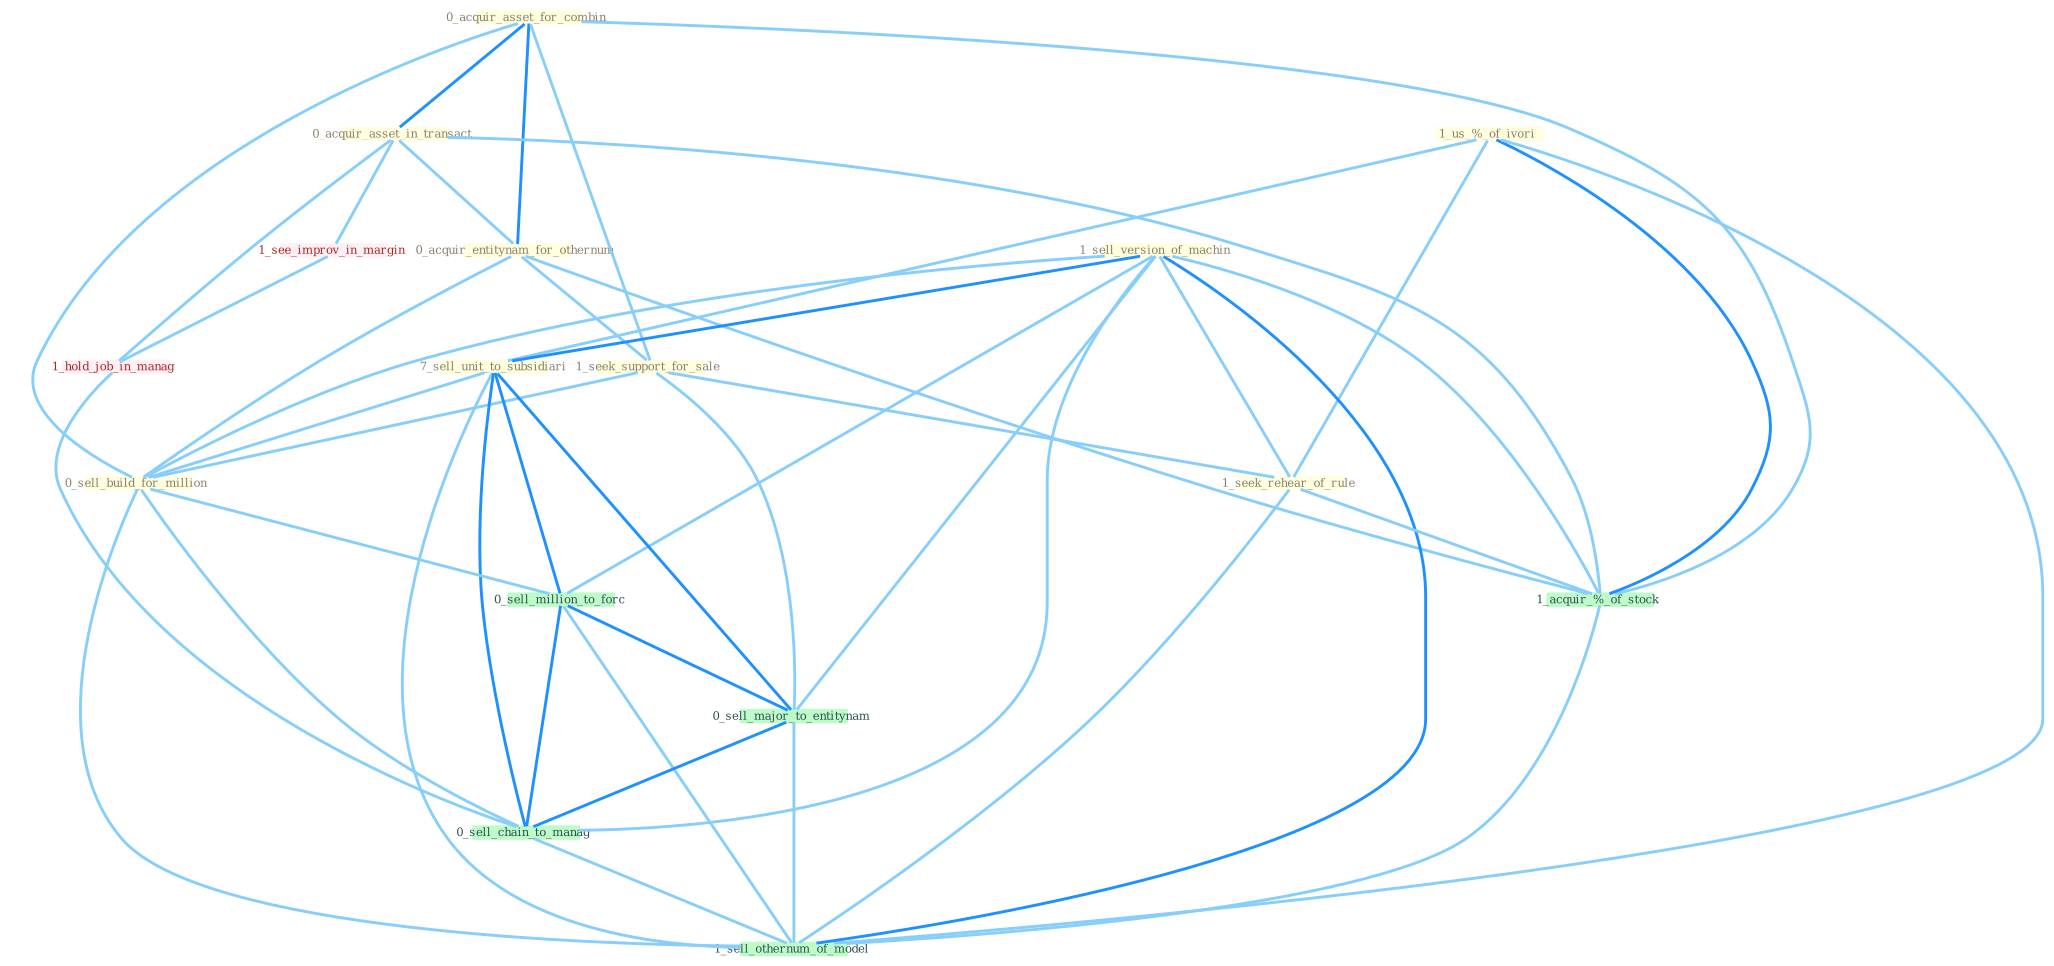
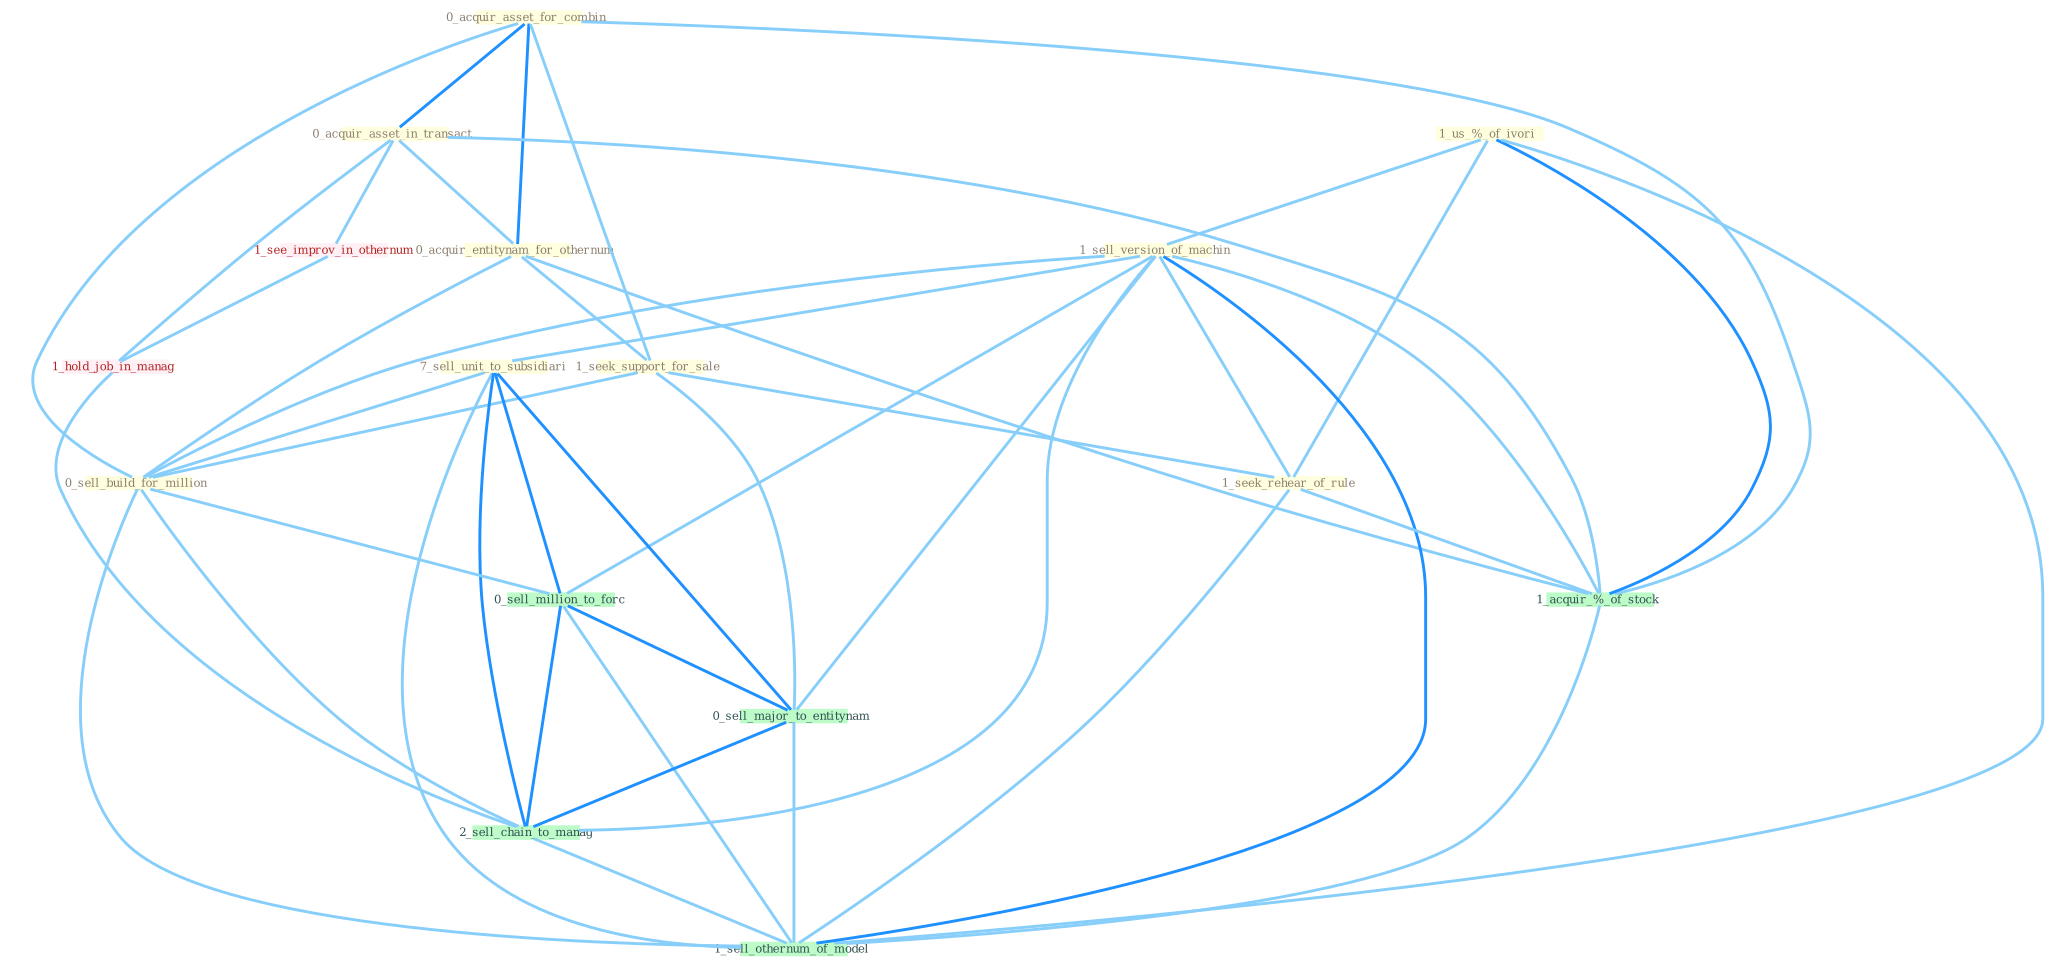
  graph {
    node [color="#ffffe0" fixedsize=true fontcolor="#8b7d6b" fontsize=4 shape=polygon style=filled]
    edge [color="#87cefa" w=1]
    "0_acquir_asset_for_combin " [height=.06 width=.5]
    "1_us_%_of_ivori " [height=.06 width=.5]
    "0_acquir_asset_in_transact " [height=.06 width=.5]
    "0_acquir_entitynam_for_othernum " [height=.06 width=.5]
    "1_sell_version_of_machin " [height=.06 width=.5]
    "1_seek_support_for_sale " [height=.06 width=.5]
    "1_seek_rehear_of_rule " [height=.06 width=.5]
    n8 [height=.06 label="7_sell_unit_to_subsidiari" width=.5]
    "0_sell_build_for_million " [height=.06 width=.5]
-   "1_see_improv_in_margin " [color="#fff0f5" fontcolor="#b22222" height=.06 width=.5]
+   "1_see_improv_in_margin " [color="#fff0f5" fontcolor="#b22222" height=.06 width=.5 label="1_see_improv_in_othernum"]
    "1_hold_job_in_manag " [color="#fff0f5" fontcolor="#b22222" height=.06 width=.5]
    "1_acquir_%_of_stock " [color="#BDFCC9" fontcolor="#2f4f4f" height=.06 width=.5]
    "1_sell_othernum_of_model " [color="#BDFCC9" fontcolor="#2f4f4f" height=.06 width=.5]
    n14 [color="#BDFCC9" fontcolor="#2f4f4f" height=.06 label="0_sell_million_to_forc" width=.5]
    "0_sell_major_to_entitynam " [color="#BDFCC9" fontcolor="#2f4f4f" height=.06 width=.5]
-   "0_sell_chain_to_manag " [color="#BDFCC9" fontcolor="#2f4f4f" height=.06 width=.5]
+   "0_sell_chain_to_manag " [color="#BDFCC9" fontcolor="#2f4f4f" height=.06 width=.5 label="2_sell_chain_to_manag"]
    subgraph sub_1 {
      "0_acquir_asset_for_combin "
      "1_us_%_of_ivori "
      "0_acquir_asset_in_transact "
      "0_acquir_entitynam_for_othernum "
      "1_sell_version_of_machin "
      "1_seek_support_for_sale "
      "1_seek_rehear_of_rule "
      n8
      "0_sell_build_for_million "
    }
    subgraph sub_2 {
      "1_see_improv_in_margin "
      "1_hold_job_in_manag "
    }
    "0_acquir_asset_for_combin " -- "0_acquir_asset_in_transact " [color="#1e90ff" w=2]
    "0_acquir_asset_for_combin " -- "0_acquir_entitynam_for_othernum " [color="#1e90ff" w=2]
    "0_acquir_asset_for_combin " -- "1_seek_support_for_sale "
    "0_acquir_asset_for_combin " -- "0_sell_build_for_million "
    "0_acquir_asset_for_combin " -- "1_acquir_%_of_stock "
-   "1_us_%_of_ivori " -- n8
+   "1_us_%_of_ivori " -- "1_sell_version_of_machin "
    "1_us_%_of_ivori " -- "1_seek_rehear_of_rule "
    "1_us_%_of_ivori " -- "1_acquir_%_of_stock " [color="#1e90ff" w=2]
    "1_us_%_of_ivori " -- "1_sell_othernum_of_model "
    "0_acquir_asset_in_transact " -- "0_acquir_entitynam_for_othernum "
    "0_acquir_asset_in_transact " -- "1_see_improv_in_margin "
    "0_acquir_asset_in_transact " -- "1_hold_job_in_manag "
    "0_acquir_asset_in_transact " -- "1_acquir_%_of_stock "
    "0_acquir_entitynam_for_othernum " -- "1_seek_support_for_sale "
    "0_acquir_entitynam_for_othernum " -- "0_sell_build_for_million "
    "0_acquir_entitynam_for_othernum " -- "1_acquir_%_of_stock "
    "1_sell_version_of_machin " -- "1_seek_rehear_of_rule "
-   "1_sell_version_of_machin " -- n8 [color="#1e90ff"]
+   "1_sell_version_of_machin " -- n8
    "1_sell_version_of_machin " -- "0_sell_build_for_million "
    "1_sell_version_of_machin " -- "1_acquir_%_of_stock "
    "1_sell_version_of_machin " -- "1_sell_othernum_of_model " [color="#1e90ff" w=2]
    "1_sell_version_of_machin " -- n14
    "1_sell_version_of_machin " -- "0_sell_major_to_entitynam "
    "1_sell_version_of_machin " -- "0_sell_chain_to_manag "
    "1_seek_support_for_sale " -- "1_seek_rehear_of_rule "
    "1_seek_support_for_sale " -- "0_sell_build_for_million "
    "1_seek_support_for_sale " -- "0_sell_major_to_entitynam "
    "1_seek_rehear_of_rule " -- "1_acquir_%_of_stock "
    "1_seek_rehear_of_rule " -- "1_sell_othernum_of_model "
    n8 -- "0_sell_build_for_million "
    n8 -- "1_sell_othernum_of_model "
    n8 -- n14 [color="#1e90ff" w=2]
    n8 -- "0_sell_major_to_entitynam " [color="#1e90ff" w=2]
    n8 -- "0_sell_chain_to_manag " [color="#1e90ff" w=2]
    "0_sell_build_for_million " -- "1_sell_othernum_of_model "
    "0_sell_build_for_million " -- n14
    "0_sell_build_for_million " -- "0_sell_chain_to_manag "
    "1_see_improv_in_margin " -- "1_hold_job_in_manag "
    "1_hold_job_in_manag " -- "0_sell_chain_to_manag "
    "1_acquir_%_of_stock " -- "1_sell_othernum_of_model "
    n14 -- "1_sell_othernum_of_model "
    n14 -- "0_sell_major_to_entitynam " [color="#1e90ff" w=2]
    n14 -- "0_sell_chain_to_manag " [color="#1e90ff" w=2]
    "0_sell_major_to_entitynam " -- "1_sell_othernum_of_model "
    "0_sell_major_to_entitynam " -- "0_sell_chain_to_manag " [color="#1e90ff" w=2]
    "0_sell_chain_to_manag " -- "1_sell_othernum_of_model "
  }
